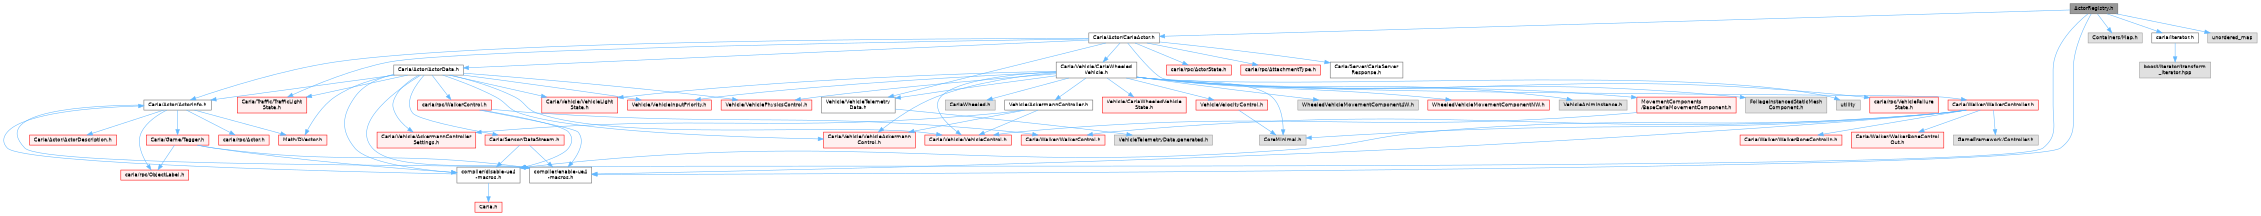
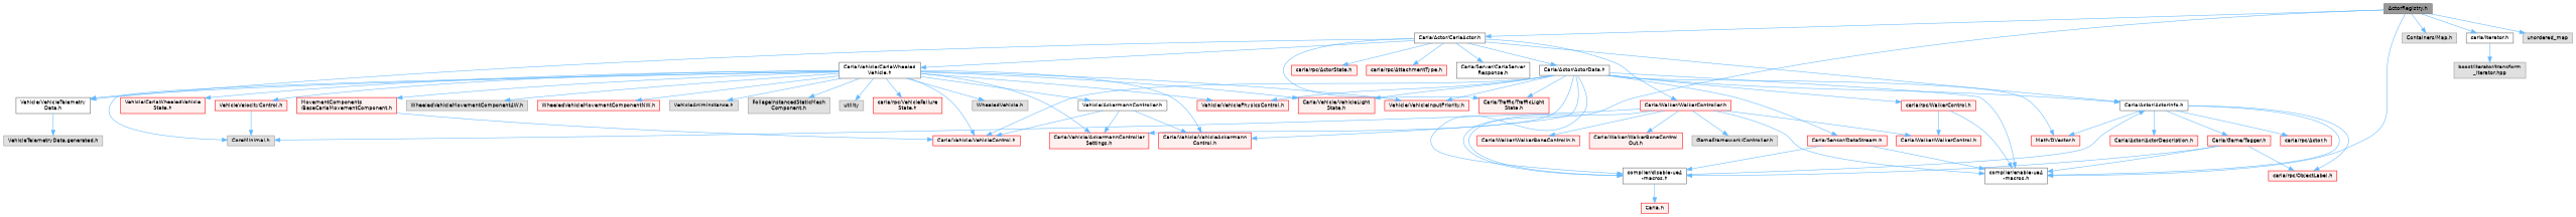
  digraph {
    node [color=red fillcolor="#FFF0F0" fontname=Helvetica fontsize=10 shape=box style=filled]
    edge [color=steelblue1 fontname=Helvetica fontsize=10 labelfontname=Helvetica labelfontsize=10 style=solid]
    n1 [color=gray40 fillcolor=grey60 fontcolor=black height=0.2 label="ActorRegistry.h" width=0.4]
    n2 [color=grey40 fillcolor=white height=0.2 label="Carla/Actor/CarlaActor.h" width=0.4]
    n3 [color=grey40 fillcolor=white height=0.2 label="compiler/disable-ue4\l-macros.h" width=0.4]
    n4 [color=grey40 fillcolor=white height=0.2 label="compiler/enable-ue4\l-macros.h" width=0.4]
    n5 [color=grey60 fillcolor="#E0E0E0" height=0.2 label="Containers/Map.h" width=0.4]
    n6 [color=grey40 fillcolor=white height=0.2 label="carla/Iterator.h" width=0.4]
    n7 [color=grey60 fillcolor="#E0E0E0" height=0.2 label=unordered_map width=0.4]
    n8 [color=grey40 fillcolor=white height=0.2 label="Carla/Actor/ActorInfo.h" width=0.4]
    n9 [color=grey40 fillcolor=white height=0.2 label="Carla/Actor/ActorData.h" width=0.4]
    n10 [height=0.2 label="Carla/Traffic/TrafficLight\lState.h" width=0.4]
    n11 [color=grey40 fillcolor=white height=0.2 label="Carla/Vehicle/CarlaWheeled\lVehicle.h" width=0.4]
    n12 [color=grey40 fillcolor=white height=0.2 label="Vehicle/VehicleTelemetry\lData.h" width=0.4]
    n13 [height=0.2 label="Carla/Walker/WalkerController.h" width=0.4]
    n14 [height=0.2 label="carla/rpc/ActorState.h" width=0.4]
    n15 [height=0.2 label="carla/rpc/AttachmentType.h" width=0.4]
    n16 [color=grey40 fillcolor=white height=0.2 label="Carla/Server/CarlaServer\lResponse.h" width=0.4]
    n17 [height=0.2 label="Carla.h" width=0.4]
    n18 [color=grey60 fillcolor="#E0E0E0" height=0.2 label="boost/iterator/transform\l_iterator.hpp" width=0.4]
    n19 [height=0.2 label="Carla/Actor/ActorDescription.h" width=0.4]
    n20 [height=0.2 label="Carla/Game/Tagger.h" width=0.4]
    n21 [height=0.2 label="carla/rpc/ObjectLabel.h" width=0.4]
    n22 [height=0.2 label="Math/DVector.h" width=0.4]
    n23 [height=0.2 label="carla/rpc/Actor.h" width=0.4]
    n24 [height=0.2 label="Carla/Vehicle/AckermannController\lSettings.h" width=0.4]
    n25 [height=0.2 label="Carla/Vehicle/VehicleAckermann\lControl.h" width=0.4]
    n26 [height=0.2 label="Carla/Vehicle/VehicleControl.h" width=0.4]
    n27 [height=0.2 label="Carla/Vehicle/VehicleLight\lState.h" width=0.4]
    n28 [height=0.2 label="Vehicle/VehicleInputPriority.h" width=0.4]
    n29 [height=0.2 label="Vehicle/VehiclePhysicsControl.h" width=0.4]
    n30 [height=0.2 label="Carla/Sensor/DataStream.h" width=0.4]
    n31 [height=0.2 label="carla/rpc/WalkerControl.h" width=0.4]
-   n32 [color=grey60 fillcolor="#E0E0E0" height=0.2 label="CarlaWheeled.h" width=0.4]
+   n32 [color=grey60 fillcolor="#E0E0E0" height=0.2 label="WheeledVehicle.h" width=0.4]
    n33 [color=grey40 fillcolor=white height=0.2 label="Vehicle/AckermannController.h" width=0.4]
    n34 [height=0.2 label="Vehicle/CarlaWheeledVehicle\lState.h" width=0.4]
    n35 [height=0.2 label="VehicleVelocityControl.h" width=0.4]
    n36 [color=grey60 fillcolor="#E0E0E0" height=0.2 label="CoreMinimal.h" width=0.4]
    n37 [color=grey60 fillcolor="#E0E0E0" height=0.2 label="WheeledVehicleMovementComponent4W.h" width=0.4]
    n38 [height=0.2 label="WheeledVehicleMovementComponentNW.h" width=0.4]
    n39 [color=grey60 fillcolor="#E0E0E0" height=0.2 label="VehicleAnimInstance.h" width=0.4]
    n40 [height=0.2 label="MovementComponents\l/BaseCarlaMovementComponent.h" width=0.4]
    n41 [color=grey60 fillcolor="#E0E0E0" height=0.2 label="FoliageInstancedStaticMesh\lComponent.h" width=0.4]
    n42 [color=grey60 fillcolor="#E0E0E0" height=0.2 label=utility width=0.4]
    n43 [height=0.2 label="carla/rpc/VehicleFailure\lState.h" width=0.4]
    n44 [color=grey60 fillcolor="#E0E0E0" height=0.2 label="VehicleTelemetryData.generated.h" width=0.4]
    n45 [height=0.2 label="Carla/Walker/WalkerControl.h" width=0.4]
    n46 [height=0.2 label="Carla/Walker/WalkerBoneControlIn.h" width=0.4]
    n47 [height=0.2 label="Carla/Walker/WalkerBoneControl\lOut.h" width=0.4]
    n48 [color=grey60 fillcolor="#E0E0E0" height=0.2 label="GameFramework/Controller.h" width=0.4]
    n1 -> n2
    n1 -> n3
    n1 -> n4
    n1 -> n5
    n1 -> n6
    n1 -> n7
    n2 -> n8
    n2 -> n9
    n2 -> n10
    n2 -> n11
    n2 -> n12
    n2 -> n13
    n2 -> n14
    n2 -> n15
    n2 -> n16
    n3 -> n8
    n3 -> n17
    n6 -> n18
    n8 -> n4
    n8 -> n19
    n8 -> n20
    n8 -> n21
    n8 -> n22
    n8 -> n23
    n9 -> n3
    n9 -> n4
    n9 -> n8
    n9 -> n10
    n9 -> n22
    n9 -> n24
    n9 -> n25
    n9 -> n26
    n9 -> n27
    n9 -> n28
    n9 -> n29
    n9 -> n30
    n9 -> n31
    n11 -> n12
+   n11 -> n24
    n11 -> n25
    n11 -> n26
    n11 -> n27
    n11 -> n28
    n11 -> n29
    n11 -> n32
    n11 -> n33
    n11 -> n34
    n11 -> n35
    n11 -> n36
    n11 -> n37
    n11 -> n38
    n11 -> n39
    n11 -> n40
    n11 -> n41
    n11 -> n42
    n11 -> n43
    n12 -> n44
    n13 -> n3
    n13 -> n4
    n13 -> n36
    n13 -> n45
    n13 -> n46
    n13 -> n47
    n13 -> n48
    n20 -> n3
    n20 -> n4
    n20 -> n21
    n30 -> n3
    n30 -> n4
-   n31 -> n3
    n31 -> n4
    n31 -> n45
    n33 -> n24
    n33 -> n25
    n33 -> n26
    n35 -> n36
    n40 -> n26
  }
